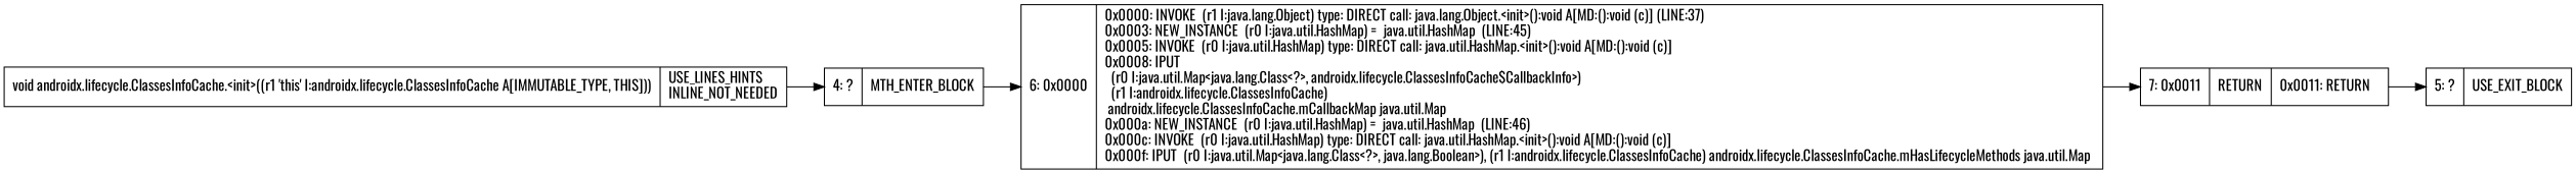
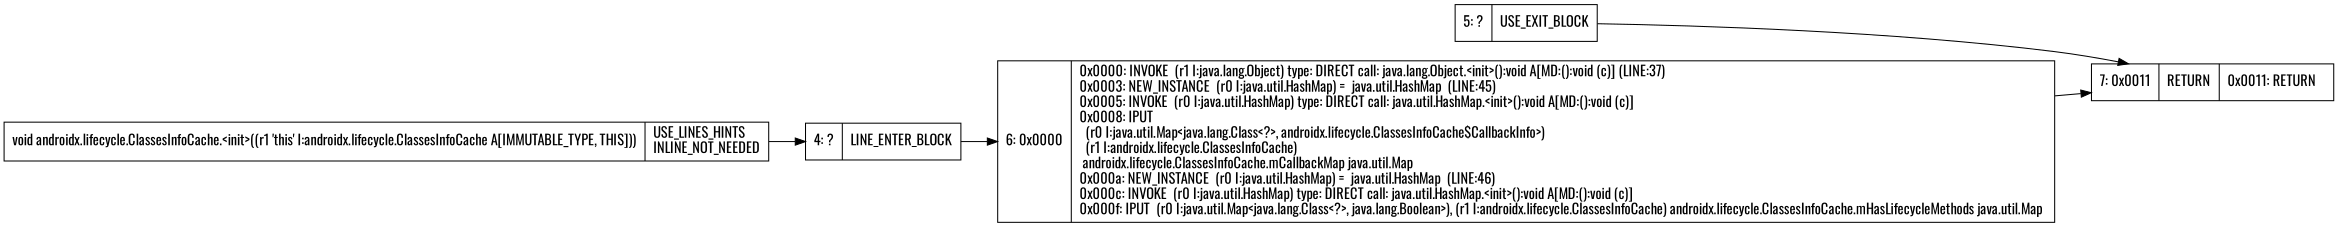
  digraph {
    fontname=Oswald
    rankdir=LR
    node [fontname=Oswald shape=record]
    edge [fontname=Oswald]
-   n1 [label="{4\:\ ?|MTH_ENTER_BLOCK\l}"]
+   n1 [label="{4\:\ ?|LINE_ENTER_BLOCK\l}"]
    n2 [label="{6\:\ 0x0000|0x0000: INVOKE  (r1 I:java.lang.Object) type: DIRECT call: java.lang.Object.\<init\>():void A[MD:():void (c)] (LINE:37)\l0x0003: NEW_INSTANCE  (r0 I:java.util.HashMap) =  java.util.HashMap  (LINE:45)\l0x0005: INVOKE  (r0 I:java.util.HashMap) type: DIRECT call: java.util.HashMap.\<init\>():void A[MD:():void (c)]\l0x0008: IPUT  \l  (r0 I:java.util.Map\<java.lang.Class\<?\>, androidx.lifecycle.ClassesInfoCache$CallbackInfo\>)\l  (r1 I:androidx.lifecycle.ClassesInfoCache)\l androidx.lifecycle.ClassesInfoCache.mCallbackMap java.util.Map \l0x000a: NEW_INSTANCE  (r0 I:java.util.HashMap) =  java.util.HashMap  (LINE:46)\l0x000c: INVOKE  (r0 I:java.util.HashMap) type: DIRECT call: java.util.HashMap.\<init\>():void A[MD:():void (c)]\l0x000f: IPUT  (r0 I:java.util.Map\<java.lang.Class\<?\>, java.lang.Boolean\>), (r1 I:androidx.lifecycle.ClassesInfoCache) androidx.lifecycle.ClassesInfoCache.mHasLifecycleMethods java.util.Map \l}"]
    n3 [label="{7\:\ 0x0011|RETURN\l|0x0011: RETURN   \l}"]
    n4 [label="{5\:\ ?|USE_EXIT_BLOCK\l}"]
    n5 [label="{void androidx.lifecycle.ClassesInfoCache.\<init\>((r1 'this' I:androidx.lifecycle.ClassesInfoCache A[IMMUTABLE_TYPE, THIS]))  | USE_LINES_HINTS\lINLINE_NOT_NEEDED\l}"]
    n1 -> n2
    n2 -> n3
-   n3 -> n4
+   n4 -> n3
    n5 -> n1
  }
